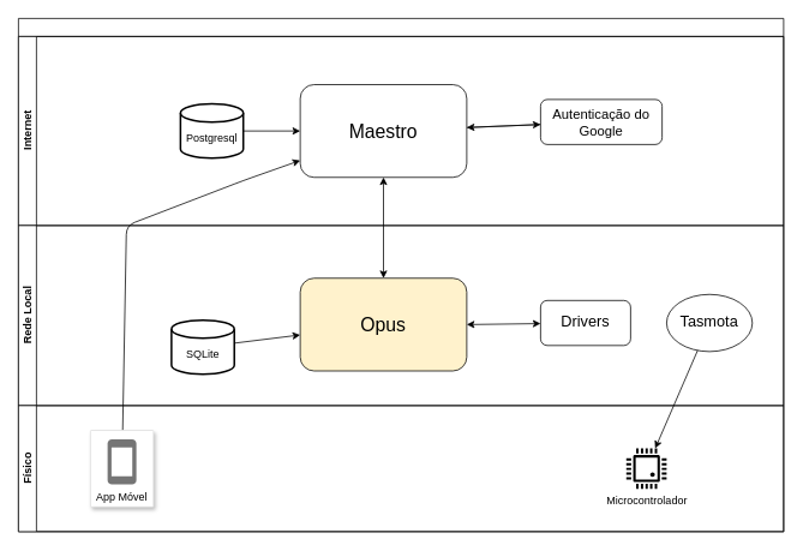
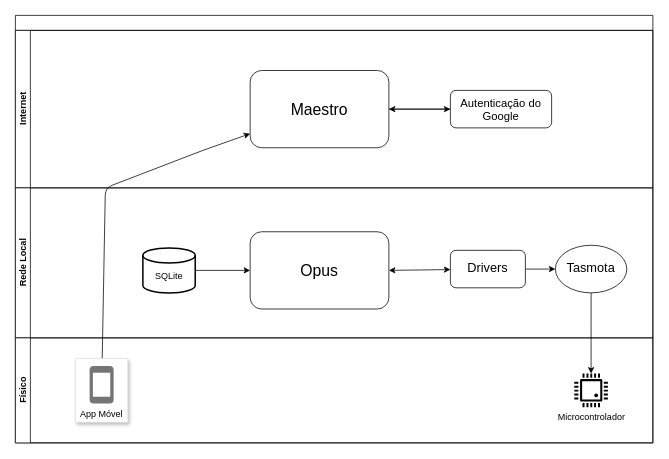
  <mxCell id="0" />
  <mxCell id="1" parent="0" />
  <mxCell id="2" value="" style="swimlane;childLayout=stackLayout;resizeParent=1;resizeParentMax=0;horizontal=1;startSize=20;horizontalStack=0;html=1;" parent="1" vertex="1"><mxGeometry x="20" y="20" width="850" height="570" as="geometry"><mxRectangle x="30" y="60" width="70" height="30" as="alternateBounds" /></mxGeometry></mxCell>
  <mxCell id="3" value="Internet" style="swimlane;startSize=20;horizontal=0;html=1;" parent="2" vertex="1"><mxGeometry y="20" width="850" height="210" as="geometry" /></mxCell>
  <mxCell id="4" style="edgeStyle=none;html=1;" parent="3" source="5" target="9" edge="1"><mxGeometry relative="1" as="geometry" /></mxCell>
  <mxCell id="5" value="Maestro" style="rounded=1;whiteSpace=wrap;html=1;fontSize=21;" parent="3" vertex="1"><mxGeometry x="313" y="53.5" width="185" height="103" as="geometry" /></mxCell>
- <mxCell id="6" style="edgeStyle=none;html=1;" parent="3" source="7" target="5" edge="1"><mxGeometry relative="1" as="geometry" /></mxCell>
- <mxCell id="7" value="&lt;br&gt;Postgresql" style="strokeWidth=2;html=1;shape=mxgraph.flowchart.database;whiteSpace=wrap;" parent="3" vertex="1"><mxGeometry x="180" y="75" width="69.8" height="60" as="geometry" /></mxCell>
  <mxCell id="8" style="edgeStyle=none;html=1;" parent="3" source="9" target="5" edge="1"><mxGeometry relative="1" as="geometry" /></mxCell>
- <mxCell id="9" value="Autenticação do&lt;br style=&quot;font-size: 15px;&quot;&gt;Google" style="rounded=1;whiteSpace=wrap;html=1;fontSize=15;" parent="3" vertex="1"><mxGeometry x="580" y="70" width="135" height="50" as="geometry" /></mxCell>
+ <mxCell id="9" value="Autenticação do&lt;br style=&quot;font-size: 15px;&quot;&gt;Google" style="rounded=1;whiteSpace=wrap;html=1;fontSize=15;" parent="3" vertex="1"><mxGeometry x="580" y="80" width="135" height="50" as="geometry" /></mxCell>
  <mxCell id="10" value="Rede Local" style="swimlane;startSize=20;horizontal=0;html=1;" parent="2" vertex="1"><mxGeometry y="230" width="850" height="200" as="geometry" /></mxCell>
- <mxCell id="11" value="Opus" style="rounded=1;whiteSpace=wrap;html=1;fontSize=21;fillColor=#fff2cc;" parent="10" vertex="1"><mxGeometry x="313" y="58.5" width="185" height="103" as="geometry" /></mxCell>
+ <mxCell id="11" value="Opus" style="rounded=1;whiteSpace=wrap;html=1;fontSize=21;" parent="10" vertex="1"><mxGeometry x="313" y="58.5" width="185" height="103" as="geometry" /></mxCell>
  <mxCell id="12" value="Drivers" style="rounded=1;whiteSpace=wrap;html=1;fontSize=17;" parent="10" vertex="1"><mxGeometry x="580" y="83.25" width="100" height="50" as="geometry" /></mxCell>
  <mxCell id="13" style="edgeStyle=none;html=1;entryX=1;entryY=0.5;entryDx=0;entryDy=0;fontSize=17;startArrow=classic;startFill=1;rounded=1;" parent="10" source="12" target="11" edge="1"><mxGeometry relative="1" as="geometry" /></mxCell>
  <mxCell id="14" value="Tasmota" style="ellipse;whiteSpace=wrap;html=1;rounded=1;fontSize=17;" parent="10" vertex="1"><mxGeometry x="720" y="76.5" width="95.25" height="63.5" as="geometry" /></mxCell>
- <mxCell id="16" value="&lt;br&gt;SQLite" style="strokeWidth=2;html=1;shape=mxgraph.flowchart.database;whiteSpace=wrap;" parent="10" vertex="1"><mxGeometry x="170" y="105" width="69.8" height="60" as="geometry" /></mxCell>
+ <mxCell id="15" style="edgeStyle=none;html=1;fontSize=17;rounded=1;" parent="10" source="12" target="14" edge="1"><mxGeometry relative="1" as="geometry" /></mxCell>
+ <mxCell id="16" value="&lt;br&gt;SQLite" style="strokeWidth=2;html=1;shape=mxgraph.flowchart.database;whiteSpace=wrap;" parent="10" vertex="1"><mxGeometry x="170" y="80" width="69.8" height="60" as="geometry" /></mxCell>
  <mxCell id="17" style="edgeStyle=none;html=1;" parent="10" source="16" target="11" edge="1"><mxGeometry relative="1" as="geometry" /></mxCell>
  <mxCell id="18" style="edgeStyle=none;rounded=1;html=1;" parent="2" source="14" target="22" edge="1"><mxGeometry relative="1" as="geometry" /></mxCell>
- <mxCell id="19" style="edgeStyle=none;html=1;startArrow=classic;startFill=1;" parent="2" source="11" target="5" edge="1"><mxGeometry relative="1" as="geometry" /></mxCell>
  <mxCell id="20" style="edgeStyle=none;html=1;" parent="2" source="23" target="5" edge="1"><mxGeometry relative="1" as="geometry"><Array as="points"><mxPoint x="120" y="230" /><mxPoint x="250" y="180" /></Array></mxGeometry></mxCell>
  <mxCell id="21" value="Físico" style="swimlane;startSize=20;horizontal=0;html=1;" parent="2" vertex="1"><mxGeometry y="430" width="850" height="140" as="geometry" /></mxCell>
- <mxCell id="22" value="Microcontrolador" style="pointerEvents=1;shadow=0;dashed=0;html=1;strokeColor=none;fillColor=#000000;labelPosition=center;verticalLabelPosition=bottom;verticalAlign=top;align=center;outlineConnect=0;shape=mxgraph.veeam.cpu;rounded=1;" parent="21" vertex="1"><mxGeometry x="675.22" y="47.6" width="44.8" height="44.8" as="geometry" /></mxCell>
+ <mxCell id="22" value="Microcontrolador" style="pointerEvents=1;shadow=0;dashed=0;html=1;strokeColor=none;fillColor=#000000;labelPosition=center;verticalLabelPosition=bottom;verticalAlign=top;align=center;outlineConnect=0;shape=mxgraph.veeam.cpu;rounded=1;" parent="21" vertex="1"><mxGeometry x="745.22" y="47.6" width="44.8" height="44.8" as="geometry" /></mxCell>
  <mxCell id="23" value="App Móvel" style="strokeColor=#dddddd;shadow=1;strokeWidth=1;rounded=1;absoluteArcSize=1;arcSize=2;labelPosition=center;verticalLabelPosition=middle;align=center;verticalAlign=bottom;spacingLeft=0;fontColor=#000000;fontSize=12;whiteSpace=wrap;spacingBottom=2;" parent="21" vertex="1"><mxGeometry x="80" y="27.5" width="70" height="85" as="geometry" /></mxCell>
  <mxCell id="24" value="" style="dashed=0;connectable=0;html=1;fillColor=#757575;strokeColor=none;shape=mxgraph.gcp2.phone;part=1;rounded=1;fontSize=17;" parent="23" vertex="1"><mxGeometry x="0.5" width="32" height="50" relative="1" as="geometry"><mxPoint x="-16" y="10" as="offset" /></mxGeometry></mxCell>
